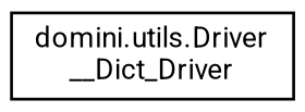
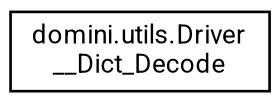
  digraph {
    rankdir=LR
    fontname=Roboto
-   n1 [color=black fillcolor=white fontname=Roboto fontsize=10 height=0.2 label="domini.utils.Driver\l__Dict_Driver" shape=record style=filled width=0.4]
+   n1 [color=black fillcolor=white fontname=Roboto fontsize=10 height=0.2 label="domini.utils.Driver\l__Dict_Decode" shape=record style=filled width=0.4]
  }
